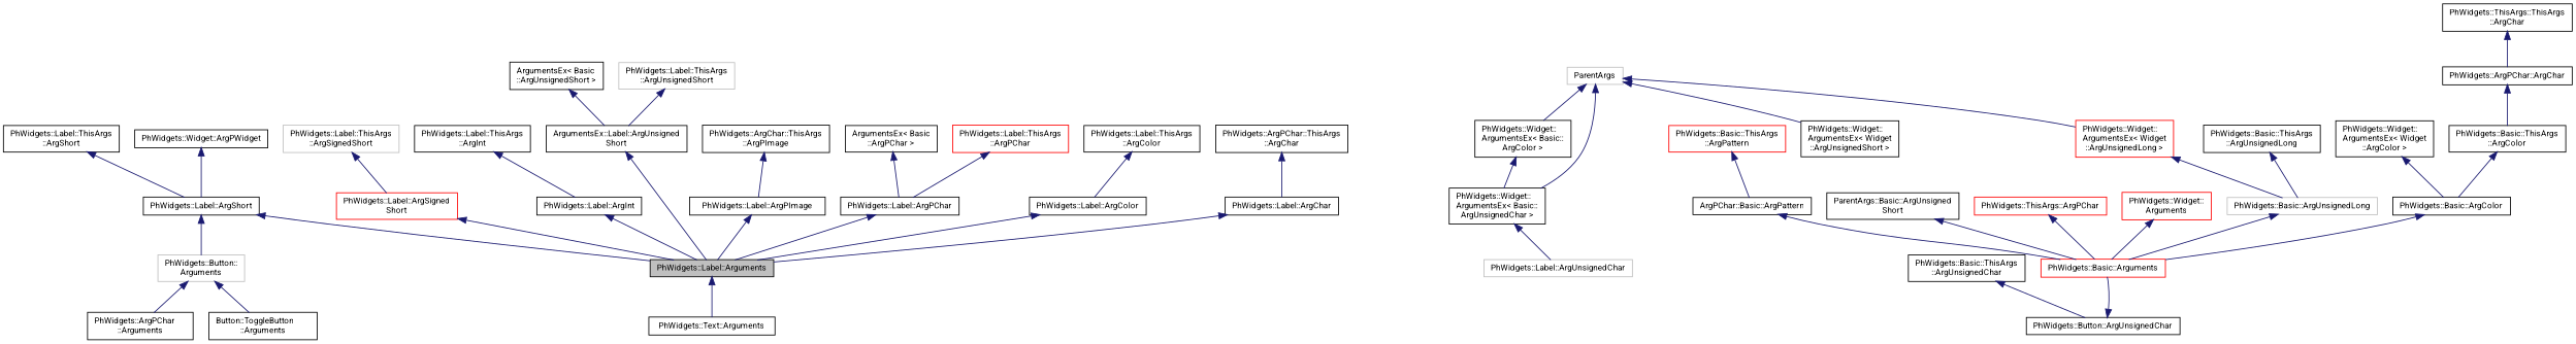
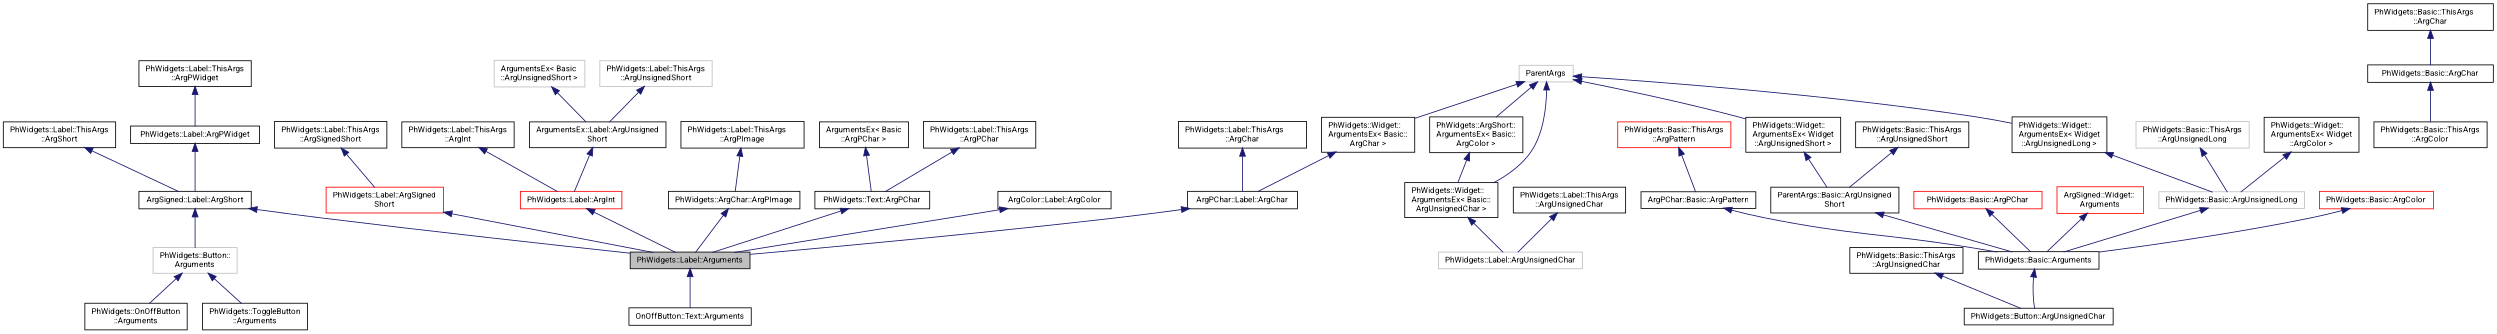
  digraph {
    fontname=Roboto
    rankdir=TB
    node [color=black fillcolor=white fontname=Roboto fontsize=10 shape=record style=filled]
    edge [color=midnightblue dir=back fontname=Roboto fontsize=10 labelfontname=Helvetica labelfontsize=10 style=solid]
    n1 [fillcolor=grey75 fontcolor=black height=0.2 label="PhWidgets::Label::Arguments" width=0.4]
-   n2 [height=0.2 label="PhWidgets::Text::Arguments" width=0.4]
+   n2 [height=0.2 label="OnOffButton::Text::Arguments" width=0.4]
    n3 [color=grey75 height=0.2 label="PhWidgets::Button::\lArguments" width=0.4]
-   n4 [height=0.2 label="PhWidgets::ArgPChar\l::Arguments" width=0.4]
-   n5 [height=0.2 label="Button::ToggleButton\l::Arguments" width=0.4]
-   n6 [height=0.2 label="PhWidgets::Label::ArgPChar" width=0.4]
+   n4 [height=0.2 label="PhWidgets::OnOffButton\l::Arguments" width=0.4]
+   n5 [height=0.2 label="PhWidgets::ToggleButton\l::Arguments" width=0.4]
+   n6 [height=0.2 label="PhWidgets::Text::ArgPChar" width=0.4]
    n7 [height=0.2 label="ArgumentsEx\< Basic\l::ArgPChar \>" width=0.4]
-   n8 [color=red height=0.2 label="PhWidgets::Label::ThisArgs\l::ArgPChar" width=0.4]
-   n9 [height=0.2 label="PhWidgets::Label::ArgColor" width=0.4]
-   n10 [height=0.2 label="PhWidgets::Widget::\lArgumentsEx\< Basic::\lArgColor \>" width=0.4]
+   n8 [height=0.2 label="PhWidgets::Label::ThisArgs\l::ArgPChar" width=0.4]
+   n9 [height=0.2 label="ArgColor::Label::ArgColor" width=0.4]
+   n10 [height=0.2 label="PhWidgets::ArgShort::\lArgumentsEx\< Basic::\lArgColor \>" width=0.4]
    n11 [height=0.2 label="PhWidgets::Widget::\lArgumentsEx\< Basic::\lArgUnsignedChar \>" width=0.4]
    n12 [color=grey75 height=0.2 label=ParentArgs width=0.4]
+   n13 [height=0.2 label="PhWidgets::Widget::\lArgumentsEx\< Basic::\lArgChar \>" width=0.4]
    n14 [height=0.2 label="PhWidgets::Widget::\lArgumentsEx\< Widget\l::ArgUnsignedShort \>" width=0.4]
-   n15 [color=red height=0.2 label="PhWidgets::Widget::\lArgumentsEx\< Widget\l::ArgUnsignedLong \>" width=0.4]
+   n15 [height=0.2 label="PhWidgets::Widget::\lArgumentsEx\< Widget\l::ArgUnsignedLong \>" width=0.4]
    n16 [color=grey75 height=0.2 label="PhWidgets::Label::ArgUnsignedChar" width=0.4]
-   n17 [height=0.2 label="PhWidgets::Label::ArgChar" width=0.4]
+   n17 [height=0.2 label="ArgPChar::Label::ArgChar" width=0.4]
    n18 [height=0.2 label="ParentArgs::Basic::ArgUnsigned\lShort" width=0.4]
    n19 [color=grey75 height=0.2 label="PhWidgets::Basic::ArgUnsignedLong" width=0.4]
    n20 [height=0.2 label="PhWidgets::Widget::\lArgumentsEx\< Widget\l::ArgColor \>" width=0.4]
-   n21 [height=0.2 label="PhWidgets::Basic::ArgColor" width=0.4]
-   n22 [height=0.2 label="PhWidgets::Label::ThisArgs\l::ArgColor" width=0.4]
-   n23 [height=0.2 label="PhWidgets::Label::ArgShort" width=0.4]
+   n21 [color=red height=0.2 label="PhWidgets::Basic::ArgColor" width=0.4]
+   n23 [height=0.2 label="ArgSigned::Label::ArgShort" width=0.4]
    n24 [height=0.2 label="PhWidgets::Label::ThisArgs\l::ArgShort" width=0.4]
    n25 [height=0.2 label="ArgumentsEx::Label::ArgUnsigned\lShort" width=0.4]
-   n26 [height=0.2 label="ArgumentsEx\< Basic\l::ArgUnsignedShort \>" width=0.4]
+   n26 [color=grey75 height=0.2 label="ArgumentsEx\< Basic\l::ArgUnsignedShort \>" width=0.4]
    n27 [color=grey75 height=0.2 label="PhWidgets::Label::ThisArgs\l::ArgUnsignedShort" width=0.4]
    n28 [color=red height=0.2 label="PhWidgets::Label::ArgSigned\lShort" width=0.4]
-   n29 [color=grey75 height=0.2 label="PhWidgets::Label::ThisArgs\l::ArgSignedShort" width=0.4]
-   n31 [height=0.2 label="PhWidgets::Widget::ArgPWidget" width=0.4]
-   n33 [height=0.2 label="PhWidgets::ArgPChar::ThisArgs\l::ArgChar" width=0.4]
-   n34 [height=0.2 label="PhWidgets::Label::ArgPImage" width=0.4]
-   n35 [height=0.2 label="PhWidgets::ArgChar::ThisArgs\l::ArgPImage" width=0.4]
-   n36 [height=0.2 label="PhWidgets::Label::ArgInt" width=0.4]
+   n29 [height=0.2 label="PhWidgets::Label::ThisArgs\l::ArgSignedShort" width=0.4]
+   n30 [height=0.2 label="PhWidgets::Label::ThisArgs\l::ArgUnsignedChar" width=0.4]
+   n31 [height=0.2 label="PhWidgets::Label::ArgPWidget" width=0.4]
+   n32 [height=0.2 label="PhWidgets::Label::ThisArgs\l::ArgPWidget" width=0.4]
+   n33 [height=0.2 label="PhWidgets::Label::ThisArgs\l::ArgChar" width=0.4]
+   n34 [height=0.2 label="PhWidgets::ArgChar::ArgPImage" width=0.4]
+   n35 [height=0.2 label="PhWidgets::Label::ThisArgs\l::ArgPImage" width=0.4]
+   n36 [color=red height=0.2 label="PhWidgets::Label::ArgInt" width=0.4]
    n37 [height=0.2 label="PhWidgets::Label::ThisArgs\l::ArgInt" width=0.4]
-   n38 [color=red height=0.2 label="PhWidgets::Basic::Arguments" width=0.4]
-   n40 [height=0.2 label="PhWidgets::Basic::ThisArgs\l::ArgUnsignedLong" width=0.4]
+   n38 [height=0.2 label="PhWidgets::Basic::Arguments" width=0.4]
+   n39 [height=0.2 label="PhWidgets::Basic::ThisArgs\l::ArgUnsignedShort" width=0.4]
+   n40 [color=grey75 height=0.2 label="PhWidgets::Basic::ThisArgs\l::ArgUnsignedLong" width=0.4]
    n41 [height=0.2 label="PhWidgets::Basic::ThisArgs\l::ArgColor" width=0.4]
-   n42 [height=0.2 label="PhWidgets::ArgPChar::ArgChar" width=0.4]
-   n43 [height=0.2 label="PhWidgets::ThisArgs::ThisArgs\l::ArgChar" width=0.4]
+   n42 [height=0.2 label="PhWidgets::Basic::ArgChar" width=0.4]
+   n43 [height=0.2 label="PhWidgets::Basic::ThisArgs\l::ArgChar" width=0.4]
    n44 [height=0.2 label="ArgPChar::Basic::ArgPattern" width=0.4]
    n45 [color=red height=0.2 label="PhWidgets::Basic::ThisArgs\l::ArgPattern" width=0.4]
    n46 [height=0.2 label="PhWidgets::Button::ArgUnsignedChar" width=0.4]
    n47 [height=0.2 label="PhWidgets::Basic::ThisArgs\l::ArgUnsignedChar" width=0.4]
-   n48 [color=red height=0.2 label="PhWidgets::ThisArgs::ArgPChar" width=0.4]
-   n49 [color=red height=0.2 label="PhWidgets::Widget::\lArguments" width=0.4]
+   n48 [color=red height=0.2 label="PhWidgets::Basic::ArgPChar" width=0.4]
+   n49 [color=red height=0.2 label="ArgSigned::Widget::\lArguments" width=0.4]
    n1 -> n2
    n3 -> n4
    n3 -> n5
    n6 -> n1
    n7 -> n6
    n8 -> n6
    n9 -> n1
    n10 -> n11
    n11 -> n16
    n12 -> n10
    n12 -> n11
+   n12 -> n13
    n12 -> n14
    n12 -> n15
+   n13 -> n17
+   n14 -> n18
    n15 -> n19
    n17 -> n1
    n18 -> n38
    n19 -> n38
-   n20 -> n21
+   n20 -> n19
    n21 -> n38
-   n22 -> n9
    n23 -> n1
    n23 -> n3
    n24 -> n23
-   n25 -> n1
+   n25 -> n36
    n26 -> n25
    n27 -> n25
    n28 -> n1
    n29 -> n28
+   n30 -> n16
    n31 -> n23
+   n32 -> n31
    n33 -> n17
    n34 -> n1
    n35 -> n34
    n36 -> n1
    n37 -> n36
+   n39 -> n18
    n40 -> n19
-   n41 -> n21
    n42 -> n41
    n43 -> n42
    n44 -> n38
    n45 -> n44
-   n46 -> n38
+   n38 -> n46
    n47 -> n46
    n48 -> n38
    n49 -> n38
  }
